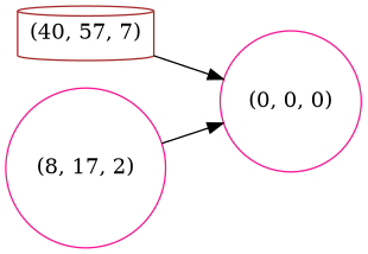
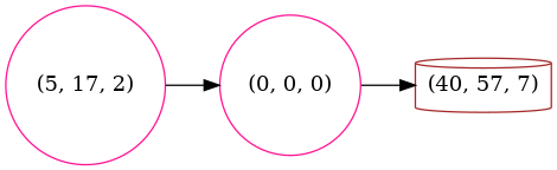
  digraph {
    rankdir=LR
    node [color=deeppink shape=circle]
    "(40, 57, 7)" [color=brown shape=cylinder]
    "(0, 0, 0)"
-   "(8, 17, 2)"
-   "(40, 57, 7)" -> "(0, 0, 0)"
+   "(8, 17, 2)" [label="(5, 17, 2)"]
+   "(0, 0, 0)" -> "(40, 57, 7)"
    "(8, 17, 2)" -> "(0, 0, 0)"
  }
